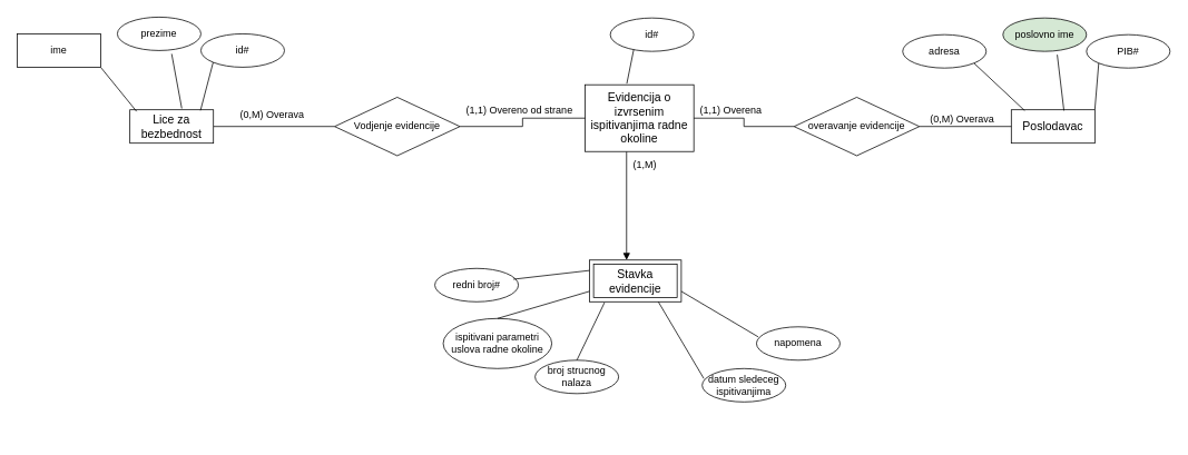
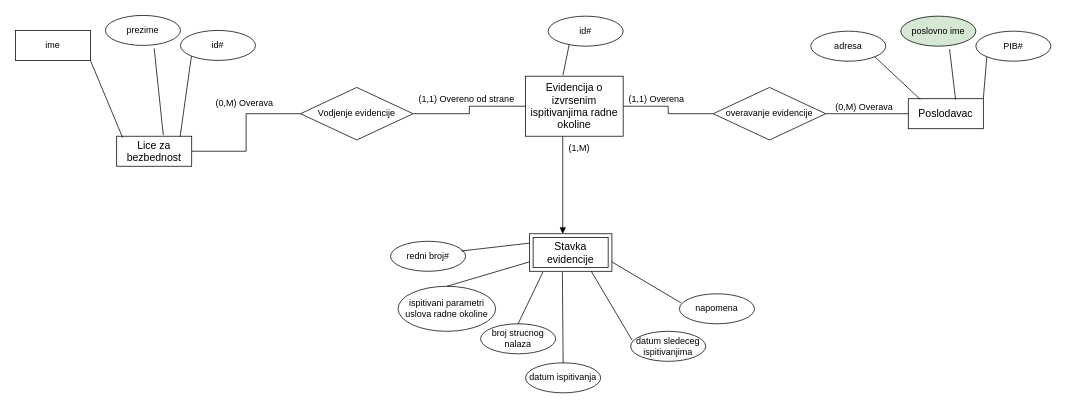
  <mxCell id="0" />
  <mxCell id="1" parent="0" />
  <mxCell id="2" value="" style="rounded=0;orthogonalLoop=1;jettySize=auto;html=1;exitX=0.5;exitY=1;exitDx=0;exitDy=0;endArrow=block;endFill=1;targetPerimeterSpacing=0;" parent="1" edge="1"><mxGeometry relative="1" as="geometry"><mxPoint x="749.5" y="311" as="targetPoint" /><mxPoint x="749.5" y="181" as="sourcePoint" /></mxGeometry></mxCell>
  <mxCell id="3" value="&lt;font style=&quot;font-size: 12px;&quot;&gt;(1,M)&lt;/font&gt;" style="edgeLabel;html=1;align=center;verticalAlign=middle;resizable=0;points=[];fontSize=12;" parent="2" vertex="1" connectable="0"><mxGeometry x="-0.769" y="3" relative="1" as="geometry"><mxPoint x="18" as="offset" /></mxGeometry></mxCell>
  <mxCell id="4" value="&lt;font style=&quot;font-size: 14px;&quot;&gt;Evidencija o izvrsenim ispitivanjima radne okoline&lt;/font&gt;" style="rounded=0;whiteSpace=wrap;html=1;fontSize=14;" parent="1" vertex="1"><mxGeometry x="700" y="101" width="130" height="80" as="geometry" /></mxCell>
  <mxCell id="5" value="&lt;font style=&quot;font-size: 14px;&quot;&gt;Stavka evidencije&lt;/font&gt;" style="shape=ext;margin=3;double=1;whiteSpace=wrap;html=1;align=center;rounded=0;" parent="1" vertex="1"><mxGeometry x="705" y="311" width="110" height="50" as="geometry" /></mxCell>
  <mxCell id="6" value="ispitivani parametri uslova radne okoline" style="ellipse;whiteSpace=wrap;html=1;align=center;" parent="1" vertex="1"><mxGeometry x="530" y="381" width="130" height="60" as="geometry" /></mxCell>
  <mxCell id="7" value="" style="endArrow=none;html=1;rounded=0;entryX=0;entryY=0.75;entryDx=0;entryDy=0;exitX=0.5;exitY=0;exitDx=0;exitDy=0;" parent="1" source="6" target="5" edge="1"><mxGeometry width="50" height="50" relative="1" as="geometry"><mxPoint x="650" y="401" as="sourcePoint" /><mxPoint x="700" y="351" as="targetPoint" /></mxGeometry></mxCell>
  <mxCell id="8" value="broj strucnog nalaza" style="ellipse;whiteSpace=wrap;html=1;align=center;" parent="1" vertex="1"><mxGeometry x="640" y="431" width="100" height="40" as="geometry" /></mxCell>
  <mxCell id="9" value="" style="endArrow=none;html=1;rounded=0;entryX=0.164;entryY=1.02;entryDx=0;entryDy=0;exitX=0.5;exitY=0;exitDx=0;exitDy=0;entryPerimeter=0;" parent="1" source="8" target="5" edge="1"><mxGeometry width="50" height="50" relative="1" as="geometry"><mxPoint x="760" y="463" as="sourcePoint" /><mxPoint x="815" y="411" as="targetPoint" /></mxGeometry></mxCell>
+ <mxCell id="10" value="datum ispitivanja" style="ellipse;whiteSpace=wrap;html=1;align=center;" parent="1" vertex="1"><mxGeometry x="700" y="483" width="100" height="40" as="geometry" /></mxCell>
+ <mxCell id="11" value="" style="endArrow=none;html=1;rounded=0;entryX=0.4;entryY=1.02;entryDx=0;entryDy=0;exitX=0.5;exitY=0;exitDx=0;exitDy=0;entryPerimeter=0;" parent="1" source="10" target="5" edge="1"><mxGeometry width="50" height="50" relative="1" as="geometry"><mxPoint x="790" y="503" as="sourcePoint" /><mxPoint x="845" y="451" as="targetPoint" /></mxGeometry></mxCell>
  <mxCell id="12" value="redni broj#" style="ellipse;whiteSpace=wrap;html=1;align=center;" parent="1" vertex="1"><mxGeometry x="520" y="321" width="100" height="40" as="geometry" /></mxCell>
  <mxCell id="13" value="" style="endArrow=none;html=1;rounded=0;entryX=0;entryY=0.25;entryDx=0;entryDy=0;exitX=0.94;exitY=0.325;exitDx=0;exitDy=0;exitPerimeter=0;" parent="1" source="12" target="5" edge="1"><mxGeometry width="50" height="50" relative="1" as="geometry"><mxPoint x="610" y="341" as="sourcePoint" /><mxPoint x="665" y="289" as="targetPoint" /></mxGeometry></mxCell>
  <mxCell id="14" value="&lt;font style=&quot;font-size: 14px;&quot;&gt;Poslodavac&lt;/font&gt;" style="whiteSpace=wrap;html=1;align=center;" parent="1" vertex="1"><mxGeometry x="1210" y="131" width="100" height="40" as="geometry" /></mxCell>
  <mxCell id="15" value="" style="edgeStyle=orthogonalEdgeStyle;rounded=0;orthogonalLoop=1;jettySize=auto;html=1;endArrow=none;endFill=0;" parent="1" source="19" target="4" edge="1"><mxGeometry relative="1" as="geometry" /></mxCell>
  <mxCell id="16" value="&lt;font style=&quot;font-size: 12px;&quot;&gt;(1,1) Overena&lt;/font&gt;" style="edgeLabel;html=1;align=center;verticalAlign=middle;resizable=0;points=[];fontSize=12;" parent="15" vertex="1" connectable="0"><mxGeometry x="0.339" y="1" relative="1" as="geometry"><mxPoint y="-11" as="offset" /></mxGeometry></mxCell>
  <mxCell id="17" style="edgeStyle=orthogonalEdgeStyle;rounded=0;orthogonalLoop=1;jettySize=auto;html=1;exitX=1;exitY=0.5;exitDx=0;exitDy=0;entryX=0;entryY=0.5;entryDx=0;entryDy=0;endArrow=none;endFill=0;" parent="1" source="19" target="14" edge="1"><mxGeometry relative="1" as="geometry" /></mxCell>
  <mxCell id="18" value="(0,M) Overava" style="edgeLabel;html=1;align=center;verticalAlign=middle;resizable=0;points=[];fontSize=12;" parent="17" vertex="1" connectable="0"><mxGeometry x="-0.036" y="3" relative="1" as="geometry"><mxPoint x="-3" y="-7" as="offset" /></mxGeometry></mxCell>
  <mxCell id="19" value="overavanje evidencije" style="shape=rhombus;perimeter=rhombusPerimeter;whiteSpace=wrap;html=1;align=center;" parent="1" vertex="1"><mxGeometry x="950" y="116" width="150" height="70" as="geometry" /></mxCell>
  <mxCell id="20" value="adresa" style="ellipse;whiteSpace=wrap;html=1;align=center;" parent="1" vertex="1"><mxGeometry x="1080" y="41" width="100" height="40" as="geometry" /></mxCell>
  <mxCell id="21" value="" style="endArrow=none;html=1;rounded=0;entryX=0.16;entryY=0.025;entryDx=0;entryDy=0;exitX=1;exitY=1;exitDx=0;exitDy=0;entryPerimeter=0;" parent="1" source="20" target="14" edge="1"><mxGeometry width="50" height="50" relative="1" as="geometry"><mxPoint x="1240" y="271" as="sourcePoint" /><mxPoint x="1295" y="219" as="targetPoint" /></mxGeometry></mxCell>
  <mxCell id="22" value="PIB#" style="ellipse;whiteSpace=wrap;html=1;align=center;" parent="1" vertex="1"><mxGeometry x="1300" y="41" width="100" height="40" as="geometry" /></mxCell>
  <mxCell id="23" value="" style="endArrow=none;html=1;rounded=0;entryX=1;entryY=0;entryDx=0;entryDy=0;exitX=0;exitY=1;exitDx=0;exitDy=0;" parent="1" source="22" target="14" edge="1"><mxGeometry width="50" height="50" relative="1" as="geometry"><mxPoint x="1200" y="201" as="sourcePoint" /><mxPoint x="1295" y="194" as="targetPoint" /></mxGeometry></mxCell>
  <mxCell id="24" value="poslovno ime" style="ellipse;whiteSpace=wrap;html=1;align=center;fillColor=#d5e8d4;" parent="1" vertex="1"><mxGeometry x="1200" y="21" width="100" height="40" as="geometry" /></mxCell>
  <mxCell id="25" value="" style="endArrow=none;html=1;rounded=0;entryX=0.63;entryY=0.025;entryDx=0;entryDy=0;exitX=0.65;exitY=1.1;exitDx=0;exitDy=0;exitPerimeter=0;entryPerimeter=0;" parent="1" source="24" target="14" edge="1"><mxGeometry width="50" height="50" relative="1" as="geometry"><mxPoint x="1360" y="261" as="sourcePoint" /><mxPoint x="1455" y="244" as="targetPoint" /></mxGeometry></mxCell>
  <mxCell id="26" value="id#" style="ellipse;whiteSpace=wrap;html=1;align=center;" parent="1" vertex="1"><mxGeometry x="730" y="21" width="100" height="40" as="geometry" /></mxCell>
  <mxCell id="27" value="" style="endArrow=none;html=1;rounded=0;entryX=0.383;entryY=-0.017;entryDx=0;entryDy=0;exitX=0.28;exitY=0.95;exitDx=0;exitDy=0;entryPerimeter=0;exitPerimeter=0;" parent="1" source="26" target="4" edge="1"><mxGeometry width="50" height="50" relative="1" as="geometry"><mxPoint x="800" y="260" as="sourcePoint" /><mxPoint x="786" y="121" as="targetPoint" /></mxGeometry></mxCell>
  <mxCell id="28" style="edgeStyle=orthogonalEdgeStyle;rounded=0;orthogonalLoop=1;jettySize=auto;html=1;exitX=1;exitY=0.5;exitDx=0;exitDy=0;entryX=0;entryY=0.5;entryDx=0;entryDy=0;endArrow=none;endFill=0;" parent="1" source="31" target="4" edge="1"><mxGeometry relative="1" as="geometry"><mxPoint x="660" y="146" as="targetPoint" /></mxGeometry></mxCell>
  <mxCell id="29" value="(1,1) Overeno od strane" style="edgeLabel;html=1;align=center;verticalAlign=middle;resizable=0;points=[];fontSize=12;" parent="28" vertex="1" connectable="0"><mxGeometry x="-0.036" y="3" relative="1" as="geometry"><mxPoint x="-2" y="-18" as="offset" /></mxGeometry></mxCell>
  <mxCell id="30" style="edgeStyle=orthogonalEdgeStyle;rounded=0;orthogonalLoop=1;jettySize=auto;html=1;exitX=0;exitY=0.5;exitDx=0;exitDy=0;endArrow=none;endFill=0;entryX=1;entryY=0.5;entryDx=0;entryDy=0;" parent="1" source="31" target="33" edge="1"><mxGeometry relative="1" as="geometry"><mxPoint x="250" y="151" as="targetPoint" /></mxGeometry></mxCell>
  <mxCell id="31" value="Vodjenje evidencije" style="shape=rhombus;perimeter=rhombusPerimeter;whiteSpace=wrap;html=1;align=center;" parent="1" vertex="1"><mxGeometry x="400" y="116" width="150" height="70" as="geometry" /></mxCell>
  <mxCell id="32" value="(0,M) Overava" style="edgeLabel;html=1;align=center;verticalAlign=middle;resizable=0;points=[];fontSize=12;" parent="1" vertex="1" connectable="0"><mxGeometry x="330.005" y="141" as="geometry"><mxPoint x="-6" y="-5" as="offset" /></mxGeometry></mxCell>
- <mxCell id="33" value="&lt;font style=&quot;font-size: 14px;&quot;&gt;Lice za bezbednost&lt;/font&gt;" style="whiteSpace=wrap;html=1;align=center;" parent="1" vertex="1"><mxGeometry x="155" y="131" width="100" height="40" as="geometry" /></mxCell>
+ <mxCell id="33" value="&lt;font style=&quot;font-size: 14px;&quot;&gt;Lice za bezbednost&lt;/font&gt;" style="whiteSpace=wrap;html=1;align=center;" parent="1" vertex="1"><mxGeometry x="155" y="181" width="100" height="40" as="geometry" /></mxCell>
  <mxCell id="34" value="ime" style="whiteSpace=wrap;html=1;align=center;rounded=0;" parent="1" vertex="1"><mxGeometry x="20" y="40" width="100" height="40" as="geometry" /></mxCell>
  <mxCell id="35" value="" style="endArrow=none;html=1;rounded=0;entryX=0.08;entryY=0.049;entryDx=0;entryDy=0;exitX=1;exitY=1;exitDx=0;exitDy=0;entryPerimeter=0;" parent="1" source="34" target="33" edge="1"><mxGeometry width="50" height="50" relative="1" as="geometry"><mxPoint x="180" y="270" as="sourcePoint" /><mxPoint x="166" y="131" as="targetPoint" /></mxGeometry></mxCell>
  <mxCell id="36" value="id#" style="ellipse;whiteSpace=wrap;html=1;align=center;" parent="1" vertex="1"><mxGeometry x="240" y="40" width="100" height="40" as="geometry" /></mxCell>
  <mxCell id="37" value="" style="endArrow=none;html=1;rounded=0;entryX=0.845;entryY=0.019;entryDx=0;entryDy=0;exitX=0;exitY=1;exitDx=0;exitDy=0;entryPerimeter=0;" parent="1" source="36" target="33" edge="1"><mxGeometry width="50" height="50" relative="1" as="geometry"><mxPoint x="140" y="200" as="sourcePoint" /><mxPoint x="250" y="130" as="targetPoint" /></mxGeometry></mxCell>
  <mxCell id="38" value="prezime" style="ellipse;whiteSpace=wrap;html=1;align=center;" parent="1" vertex="1"><mxGeometry x="140" y="20" width="100" height="40" as="geometry" /></mxCell>
  <mxCell id="39" value="" style="endArrow=none;html=1;rounded=0;entryX=0.621;entryY=-0.04;entryDx=0;entryDy=0;exitX=0.65;exitY=1.1;exitDx=0;exitDy=0;exitPerimeter=0;entryPerimeter=0;" parent="1" source="38" target="33" edge="1"><mxGeometry width="50" height="50" relative="1" as="geometry"><mxPoint x="300" y="260" as="sourcePoint" /><mxPoint x="213" y="131" as="targetPoint" /></mxGeometry></mxCell>
  <mxCell id="40" value="datum sledeceg ispitivanjima" style="ellipse;whiteSpace=wrap;html=1;align=center;" parent="1" vertex="1"><mxGeometry x="840" y="441" width="100" height="40" as="geometry" /></mxCell>
  <mxCell id="41" value="" style="endArrow=none;html=1;rounded=0;entryX=0.75;entryY=1;entryDx=0;entryDy=0;exitX=0.02;exitY=0.3;exitDx=0;exitDy=0;exitPerimeter=0;" parent="1" source="40" target="5" edge="1"><mxGeometry width="50" height="50" relative="1" as="geometry"><mxPoint x="930" y="391" as="sourcePoint" /><mxPoint x="1025" y="374" as="targetPoint" /></mxGeometry></mxCell>
  <mxCell id="42" value="napomena" style="ellipse;whiteSpace=wrap;html=1;align=center;" parent="1" vertex="1"><mxGeometry x="905" y="391" width="100" height="40" as="geometry" /></mxCell>
  <mxCell id="43" value="" style="endArrow=none;html=1;rounded=0;entryX=1;entryY=0.75;entryDx=0;entryDy=0;exitX=0.02;exitY=0.3;exitDx=0;exitDy=0;exitPerimeter=0;" parent="1" source="42" target="5" edge="1"><mxGeometry width="50" height="50" relative="1" as="geometry"><mxPoint x="995" y="341" as="sourcePoint" /><mxPoint x="853" y="311" as="targetPoint" /></mxGeometry></mxCell>
